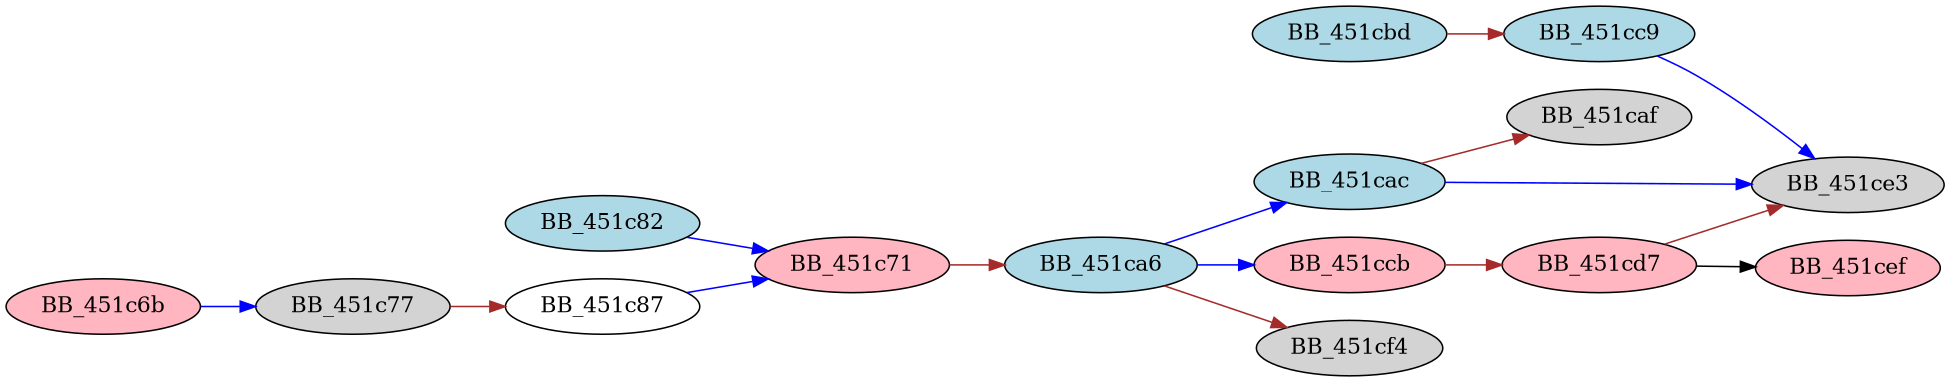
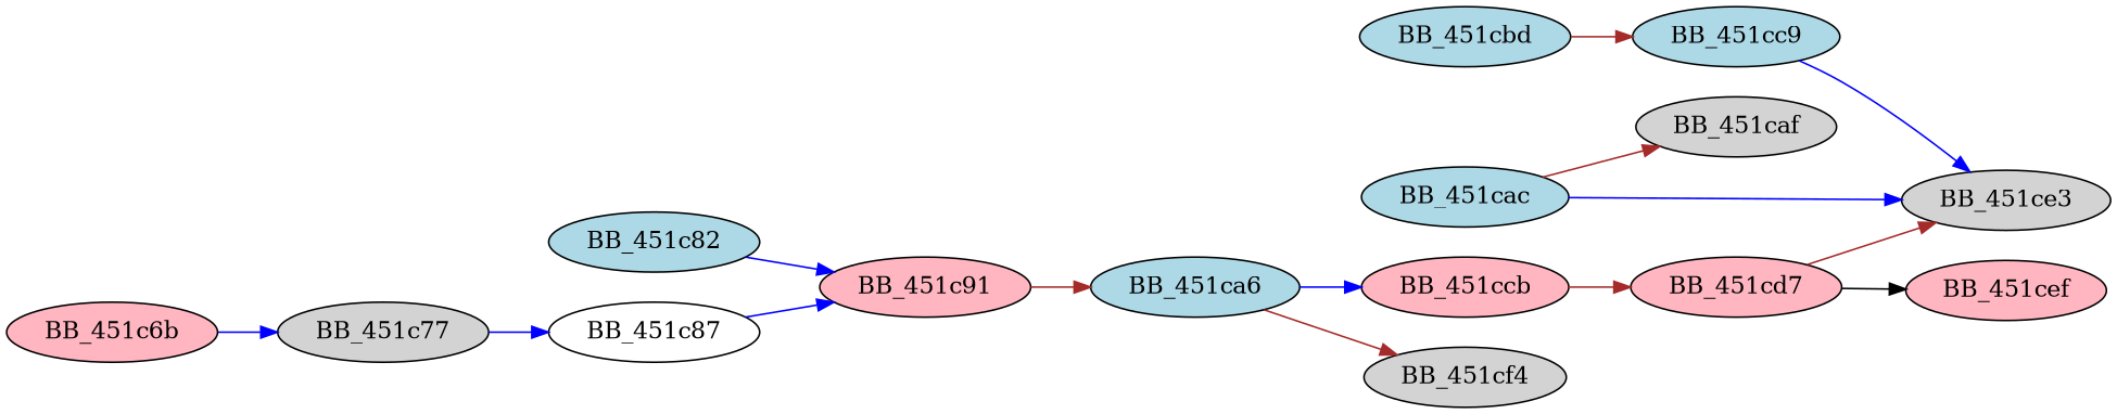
  digraph {
    rankdir=LR
    node [fillcolor=lightpink style=filled]
    edge [color=brown]
    BB_451c77 [fillcolor=lightgrey]
    BB_451c6b
    BB_451c87 [fillcolor=white]
    BB_451c82 [fillcolor=lightblue]
-   BB_451c91 [label=BB_451c71]
+   BB_451c91
    BB_451ca6 [fillcolor=lightblue]
    BB_451cac [fillcolor=lightblue]
    BB_451ccb
    BB_451cf4 [fillcolor=lightgrey]
    BB_451caf [fillcolor=lightgrey]
    BB_451ce3 [fillcolor=lightgrey]
    BB_451cd7
    BB_451cef
    BB_451cbd [fillcolor=lightblue]
    BB_451cc9 [fillcolor=lightblue]
-   BB_451c77 -> BB_451c87
+   BB_451c77 -> BB_451c87 [color=blue]
    BB_451c6b -> BB_451c77 [color=blue]
    BB_451c87 -> BB_451c91 [color=blue]
    BB_451c82 -> BB_451c91 [color=blue]
    BB_451c91 -> BB_451ca6
-   BB_451ca6 -> BB_451cac [color=blue]
    BB_451ca6 -> BB_451ccb [color=blue]
    BB_451ca6 -> BB_451cf4
    BB_451cac -> BB_451caf
    BB_451cac -> BB_451ce3 [color=blue]
    BB_451ccb -> BB_451cd7
    BB_451cd7 -> BB_451ce3
    BB_451cd7 -> BB_451cef [color=black]
    BB_451cbd -> BB_451cc9
    BB_451cc9 -> BB_451ce3 [color=blue]
  }
